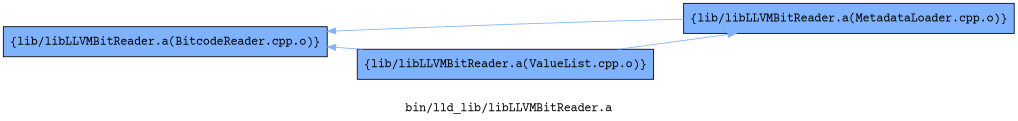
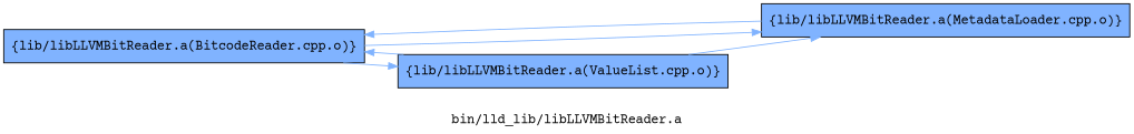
  digraph {
    fontname="Courier Prime"
    label="bin/lld_lib/libLLVMBitReader.a"
    rankdir=LR
    node [fillcolor="0.600000 0.5 1" fontname="Courier Prime" group=1 shape=box style=filled]
    edge [color="0.600000 0.5 1" fontname="Courier Prime"]
    n1 [label="{lib/libLLVMBitReader.a(BitcodeReader.cpp.o)}"]
    n2 [label="{lib/libLLVMBitReader.a(MetadataLoader.cpp.o)}"]
    n3 [label="{lib/libLLVMBitReader.a(ValueList.cpp.o)}"]
    subgraph sub_1 {
      rank=same
      n1
    }
+   n1 -> n2
+   n1 -> n3
    n2 -> n1
    n3 -> n1
    n3 -> n2
  }
